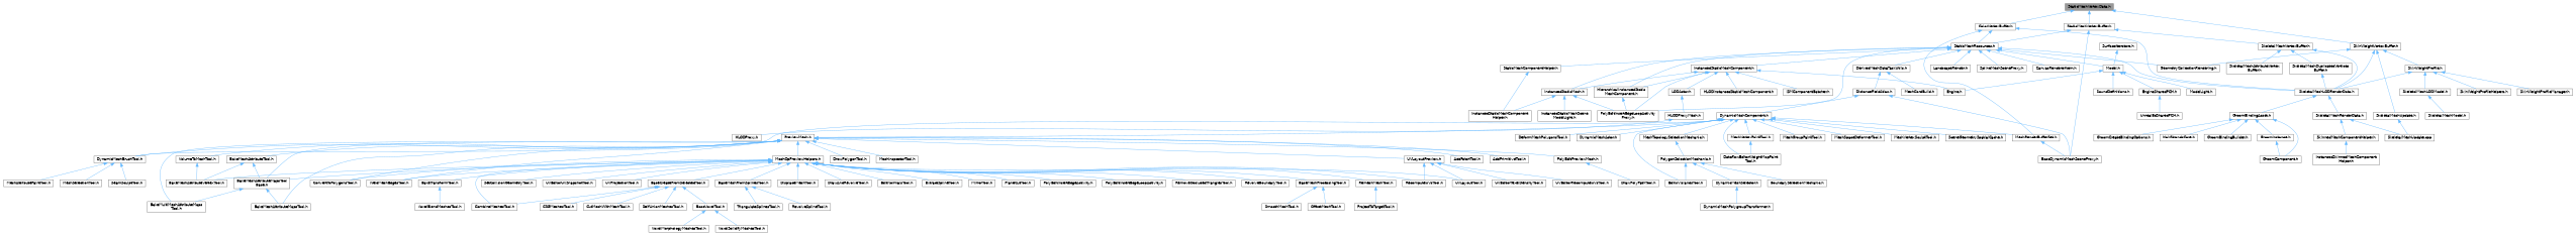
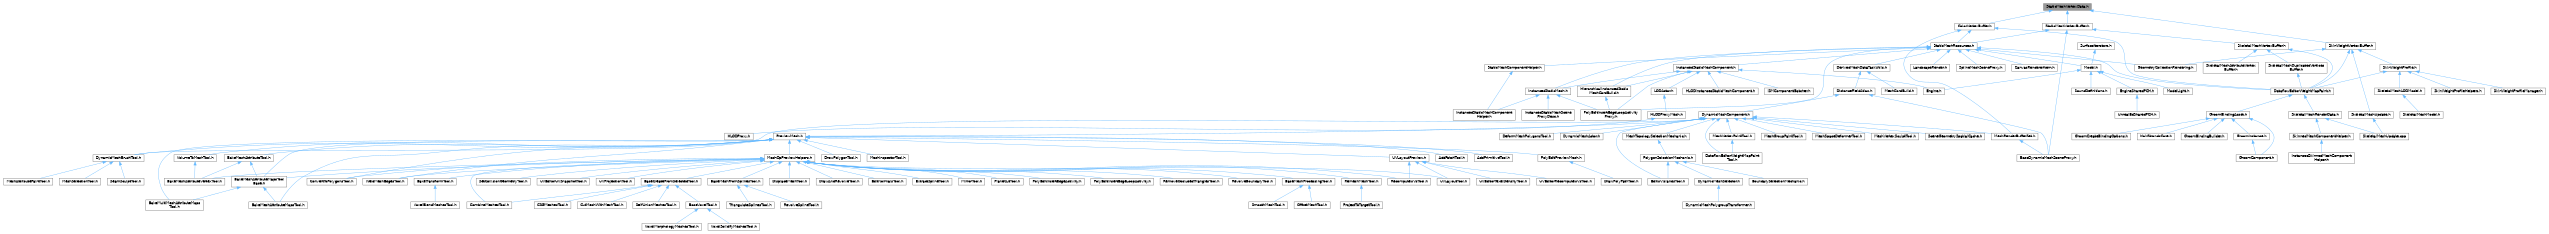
  digraph {
    node [color=grey40 fillcolor=white fontname=Helvetica fontsize=10 shape=box style=filled]
    edge [color=steelblue1 dir=back fontname=Helvetica fontsize=10 labelfontname=Helvetica labelfontsize=10 style=solid]
    n1 [color=gray40 fillcolor=grey60 fontcolor=black height=0.2 label="StaticMeshVertexData.h" width=0.4]
    n2 [height=0.2 label="ColorVertexBuffer.h" width=0.4]
    n3 [height=0.2 label="SkinWeightVertexBuffer.h" width=0.4]
    n4 [height=0.2 label="StaticMeshVertexBuffer.h" width=0.4]
    n5 [height=0.2 label="MeshRenderBufferSet.h" width=0.4]
-   n6 [height=0.2 label="SkeletalMeshLODRenderData.h" width=0.4]
+   n6 [height=0.2 label="DataflowEditorWeightMapPaint.h" width=0.4]
    n7 [height=0.2 label="StaticMeshResources.h" width=0.4]
    n8 [height=0.2 label="GeometryCollectionRendering.h" width=0.4]
    n9 [height=0.2 label="SkeletalMeshUpdate.h" width=0.4]
    n10 [height=0.2 label="SkinWeightProfile.h" width=0.4]
    n11 [height=0.2 label="BaseDynamicMeshSceneProxy.h" width=0.4]
    n12 [height=0.2 label="SkeletalMeshVertexBuffer.h" width=0.4]
    n13 [height=0.2 label="GroomBindingAsset.h" width=0.4]
    n14 [height=0.2 label="SkeletalMeshRenderData.h" width=0.4]
    n15 [height=0.2 label="CanvasRendererItem.h" width=0.4]
    n16 [height=0.2 label="DerivedMeshDataTaskUtils.h" width=0.4]
-   n17 [height=0.2 label="HierarchicalInstancedStatic\lMeshComponent.h" width=0.4]
+   n17 [height=0.2 label="HierarchicalInstancedStatic\lMeshCardBuild.h" width=0.4]
    n18 [height=0.2 label="PolyEditInsertEdgeLoopActivity\lProxy.h" width=0.4]
    n19 [height=0.2 label="InstancedStaticMesh.h" width=0.4]
    n20 [height=0.2 label="InstancedStaticMeshComponent.h" width=0.4]
    n21 [height=0.2 label="LandscapeRender.h" width=0.4]
    n22 [height=0.2 label="Model.h" width=0.4]
    n23 [height=0.2 label="SplineMeshSceneProxy.h" width=0.4]
    n24 [height=0.2 label="StaticMeshComponentHelper.h" width=0.4]
    n25 [height=0.2 label="GroomBindingBuilder.h" width=0.4]
    n26 [height=0.2 label="GroomComponent.h" width=0.4]
    n27 [height=0.2 label="GroomCreateBindingOptions.h" width=0.4]
    n28 [height=0.2 label="GroomInstance.h" width=0.4]
    n29 [height=0.2 label="HairStrandsCore.h" width=0.4]
    n30 [height=0.2 label="SkeletalMeshUpdate.cpp" width=0.4]
    n31 [height=0.2 label="SkinnedMeshComponentHelper.h" width=0.4]
    n32 [height=0.2 label="InstancedSkinnedMeshComponent\lHelper.h" width=0.4]
    n33 [height=0.2 label="DistanceFieldAtlas.h" width=0.4]
    n34 [height=0.2 label="MeshCardBuild.h" width=0.4]
    n35 [height=0.2 label="InstancedStaticMeshComponent\lHelper.h" width=0.4]
-   n36 [height=0.2 label="InstancedStaticMeshScene\lModelLight.h" width=0.4]
+   n36 [height=0.2 label="InstancedStaticMeshScene\lProxyDesc.h" width=0.4]
    n37 [height=0.2 label="Engine.h" width=0.4]
    n38 [height=0.2 label="HLODInstancedStaticMeshComponent.h" width=0.4]
    n39 [height=0.2 label="ISMComponentBatcher.h" width=0.4]
    n40 [height=0.2 label="LODActor.h" width=0.4]
    n41 [height=0.2 label="EngineSharedPCH.h" width=0.4]
    n42 [height=0.2 label="ModelLight.h" width=0.4]
    n43 [height=0.2 label="SoundDefinitions.h" width=0.4]
    n44 [height=0.2 label="DynamicMeshComponent.h" width=0.4]
    n45 [height=0.2 label="DataflowEditorWeightMapPaint\lTool.h" width=0.4]
    n46 [height=0.2 label="DeformMeshPolygonsTool.h" width=0.4]
    n47 [height=0.2 label="DynamicMeshActor.h" width=0.4]
    n48 [height=0.2 label="DynamicMeshBrushTool.h" width=0.4]
    n49 [height=0.2 label="EditUVIslandsTool.h" width=0.4]
    n50 [height=0.2 label="MeshGroupPaintTool.h" width=0.4]
    n51 [height=0.2 label="MeshSpaceDeformerTool.h" width=0.4]
    n52 [height=0.2 label="MeshTopologySelectionMechanic.h" width=0.4]
    n53 [height=0.2 label="MeshVertexPaintTool.h" width=0.4]
    n54 [height=0.2 label="MeshVertexSculptTool.h" width=0.4]
    n55 [height=0.2 label="PreviewMesh.h" width=0.4]
    n56 [height=0.2 label="SceneGeometrySpatialCache.h" width=0.4]
    n57 [height=0.2 label="MeshAttributePaintTool.h" width=0.4]
    n58 [height=0.2 label="MeshSelectionTool.h" width=0.4]
    n59 [height=0.2 label="SeamSculptTool.h" width=0.4]
    n60 [height=0.2 label="DynamicMeshSelector.h" width=0.4]
    n61 [height=0.2 label="DynamicMeshPolygroupTransformer.h" width=0.4]
    n62 [height=0.2 label="PolygonSelectionMechanic.h" width=0.4]
    n63 [height=0.2 label="AddPatchTool.h" width=0.4]
    n64 [height=0.2 label="AddPrimitiveTool.h" width=0.4]
    n65 [height=0.2 label="BakeMeshAttributeMapsTool.h" width=0.4]
    n66 [height=0.2 label="BakeMeshAttributeMapsTool\lBase.h" width=0.4]
    n67 [height=0.2 label="BakeMultiMeshAttributeMaps\lTool.h" width=0.4]
    n68 [height=0.2 label="BakeMeshAttributeTool.h" width=0.4]
    n69 [height=0.2 label="ConvertToPolygonsTool.h" width=0.4]
    n70 [height=0.2 label="DrawPolygonTool.h" width=0.4]
    n71 [height=0.2 label="MeshInspectorTool.h" width=0.4]
    n72 [height=0.2 label="MeshOpPreviewHelpers.h" width=0.4]
    n73 [height=0.2 label="WeldMeshEdgesTool.h" width=0.4]
    n74 [height=0.2 label="PolyEditPreviewMesh.h" width=0.4]
    n75 [height=0.2 label="UVLayoutPreview.h" width=0.4]
    n76 [height=0.2 label="VolumeToMeshTool.h" width=0.4]
    n77 [height=0.2 label="BoundarySelectionMechanic.h" width=0.4]
    n78 [height=0.2 label="BakeMeshAttributeVertexTool.h" width=0.4]
    n79 [height=0.2 label="BakeTransformTool.h" width=0.4]
    n80 [height=0.2 label="BaseCreateFromSelectedTool.h" width=0.4]
    n81 [height=0.2 label="CombineMeshesTool.h" width=0.4]
    n82 [height=0.2 label="BaseMeshFromSplinesTool.h" width=0.4]
    n83 [height=0.2 label="BaseMeshProcessingTool.h" width=0.4]
    n84 [height=0.2 label="DisplaceMeshTool.h" width=0.4]
    n85 [height=0.2 label="DrawAndRevolveTool.h" width=0.4]
    n86 [height=0.2 label="EditNormalsTool.h" width=0.4]
    n87 [height=0.2 label="ExtractSplineTool.h" width=0.4]
    n88 [height=0.2 label="MirrorTool.h" width=0.4]
    n89 [height=0.2 label="PlaneCutTool.h" width=0.4]
    n90 [height=0.2 label="PolyEditInsertEdgeActivity.h" width=0.4]
    n91 [height=0.2 label="PolyEditInsertEdgeLoopActivity.h" width=0.4]
    n92 [height=0.2 label="RecomputeUVsTool.h" width=0.4]
    n93 [height=0.2 label="RemeshMeshTool.h" width=0.4]
    n94 [height=0.2 label="RemoveOccludedTrianglesTool.h" width=0.4]
    n95 [height=0.2 label="RevolveBoundaryTool.h" width=0.4]
    n96 [height=0.2 label="SetCollisionGeometryTool.h" width=0.4]
    n97 [height=0.2 label="UVEditorUVSnapshotTool.h" width=0.4]
    n98 [height=0.2 label="UVLayoutTool.h" width=0.4]
    n99 [height=0.2 label="UVProjectionTool.h" width=0.4]
    n100 [height=0.2 label="DrawPolyPathTool.h" width=0.4]
    n101 [height=0.2 label="UVEditorRecomputeUVsTool.h" width=0.4]
    n102 [height=0.2 label="UVEditorTexelDensityTool.h" width=0.4]
    n103 [height=0.2 label="VoxelBlendMeshesTool.h" width=0.4]
    n104 [height=0.2 label="BaseVoxelTool.h" width=0.4]
    n105 [height=0.2 label="CSGMeshesTool.h" width=0.4]
    n106 [height=0.2 label="CutMeshWithMeshTool.h" width=0.4]
    n107 [height=0.2 label="SelfUnionMeshesTool.h" width=0.4]
    n108 [height=0.2 label="RevolveSplineTool.h" width=0.4]
    n109 [height=0.2 label="TriangulateSplinesTool.h" width=0.4]
    n110 [height=0.2 label="OffsetMeshTool.h" width=0.4]
    n111 [height=0.2 label="SmoothMeshTool.h" width=0.4]
    n112 [height=0.2 label="ProjectToTargetTool.h" width=0.4]
    n113 [height=0.2 label="VoxelMorphologyMeshesTool.h" width=0.4]
    n114 [height=0.2 label="VoxelSolidifyMeshesTool.h" width=0.4]
    n115 [height=0.2 label="HLODProxyMesh.h" width=0.4]
    n116 [height=0.2 label="HLODProxy.h" width=0.4]
    n117 [height=0.2 label="UnrealEdSharedPCH.h" width=0.4]
    n118 [height=0.2 label="SurfaceIterators.h" width=0.4]
    n119 [height=0.2 label="SkeletalMeshLODModel.h" width=0.4]
    n120 [height=0.2 label="SkinWeightProfileHelpers.h" width=0.4]
    n121 [height=0.2 label="SkinWeightProfileManager.h" width=0.4]
    n122 [height=0.2 label="SkeletalMeshModel.h" width=0.4]
    n123 [height=0.2 label="SkeletalMeshAttributeVertex\lBuffer.h" width=0.4]
    n124 [height=0.2 label="SkeletalMeshDuplicatedVertices\lBuffer.h" width=0.4]
    n1 -> n2
    n1 -> n3
    n1 -> n4
    n2 -> n5
    n2 -> n6
    n2 -> n7
    n3 -> n6
    n3 -> n8
    n3 -> n9
    n3 -> n10
    n4 -> n7
    n4 -> n11
    n4 -> n12
    n5 -> n11
    n6 -> n13
    n6 -> n14
    n7 -> n6
    n7 -> n8
    n7 -> n15
    n7 -> n16
    n7 -> n17
    n7 -> n18
    n7 -> n19
    n7 -> n20
    n7 -> n21
    n7 -> n22
    n7 -> n23
    n7 -> n24
    n9 -> n30
    n10 -> n6
    n10 -> n119
    n10 -> n120
    n10 -> n121
    n12 -> n6
    n12 -> n123
    n12 -> n124
    n13 -> n25
    n13 -> n26
    n13 -> n27
    n13 -> n28
    n13 -> n29
    n14 -> n30
    n14 -> n31
    n16 -> n33
    n16 -> n34
    n17 -> n18
    n19 -> n18
    n19 -> n35
    n19 -> n36
    n20 -> n17
    n20 -> n18
    n20 -> n19
    n20 -> n37
    n20 -> n38
    n20 -> n39
    n20 -> n40
    n22 -> n37
    n22 -> n41
    n22 -> n42
    n22 -> n43
    n24 -> n35
    n28 -> n26
    n31 -> n32
    n33 -> n11
    n33 -> n44
    n40 -> n115
    n41 -> n117
    n44 -> n5
    n44 -> n45
    n44 -> n46
    n44 -> n47
    n44 -> n48
    n44 -> n49
    n44 -> n50
    n44 -> n51
    n44 -> n52
    n44 -> n53
    n44 -> n54
    n44 -> n55
    n44 -> n56
    n48 -> n57
    n48 -> n58
    n48 -> n59
    n52 -> n62
    n53 -> n45
    n55 -> n48
    n55 -> n63
    n55 -> n64
    n55 -> n65
    n55 -> n66
    n55 -> n67
    n55 -> n68
    n55 -> n69
    n55 -> n70
    n55 -> n71
    n55 -> n72
    n55 -> n73
    n55 -> n74
    n55 -> n75
    n55 -> n76
    n60 -> n61
    n62 -> n49
    n62 -> n60
    n62 -> n77
    n66 -> n65
    n66 -> n67
    n68 -> n66
    n68 -> n78
    n72 -> n66
    n72 -> n69
    n72 -> n73
    n72 -> n78
    n72 -> n79
    n72 -> n80
    n72 -> n81
    n72 -> n82
    n72 -> n83
    n72 -> n84
    n72 -> n85
    n72 -> n86
    n72 -> n87
    n72 -> n88
    n72 -> n89
    n72 -> n90
    n72 -> n91
    n72 -> n92
    n72 -> n93
    n72 -> n94
    n72 -> n95
    n72 -> n96
    n72 -> n97
    n72 -> n98
    n72 -> n99
    n74 -> n100
    n75 -> n92
    n75 -> n98
    n75 -> n101
    n75 -> n102
    n76 -> n78
    n79 -> n103
    n80 -> n81
    n80 -> n104
    n80 -> n105
    n80 -> n106
    n80 -> n107
    n82 -> n108
    n82 -> n109
    n83 -> n110
    n83 -> n111
    n93 -> n112
    n104 -> n113
    n104 -> n114
    n115 -> n116
    n118 -> n22
    n119 -> n122
    n124 -> n6
  }
